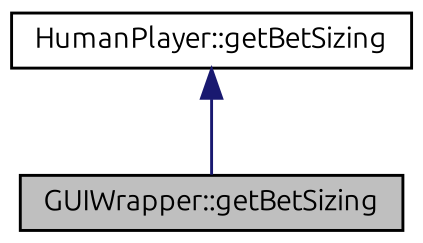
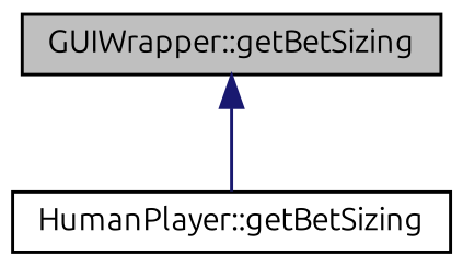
  digraph {
    rankdir=TB
    fontname=Ubuntu
    node [color=black fontname=Ubuntu fontsize=10 shape=record style=filled]
    n1 [fillcolor=grey75 fontcolor=black height=0.2 label="GUIWrapper::getBetSizing" width=0.4]
    n2 [fillcolor=white height=0.2 label="HumanPlayer::getBetSizing" width=0.4]
-   n2 -> n1 [color=midnightblue dir=back fontname=Ubuntu fontsize=10 labelfontname=Helvetica labelfontsize=10 style=solid]
+   n1 -> n2 [color=midnightblue dir=back fontname=Ubuntu fontsize=10 labelfontname=Helvetica labelfontsize=10 style=solid]
  }
